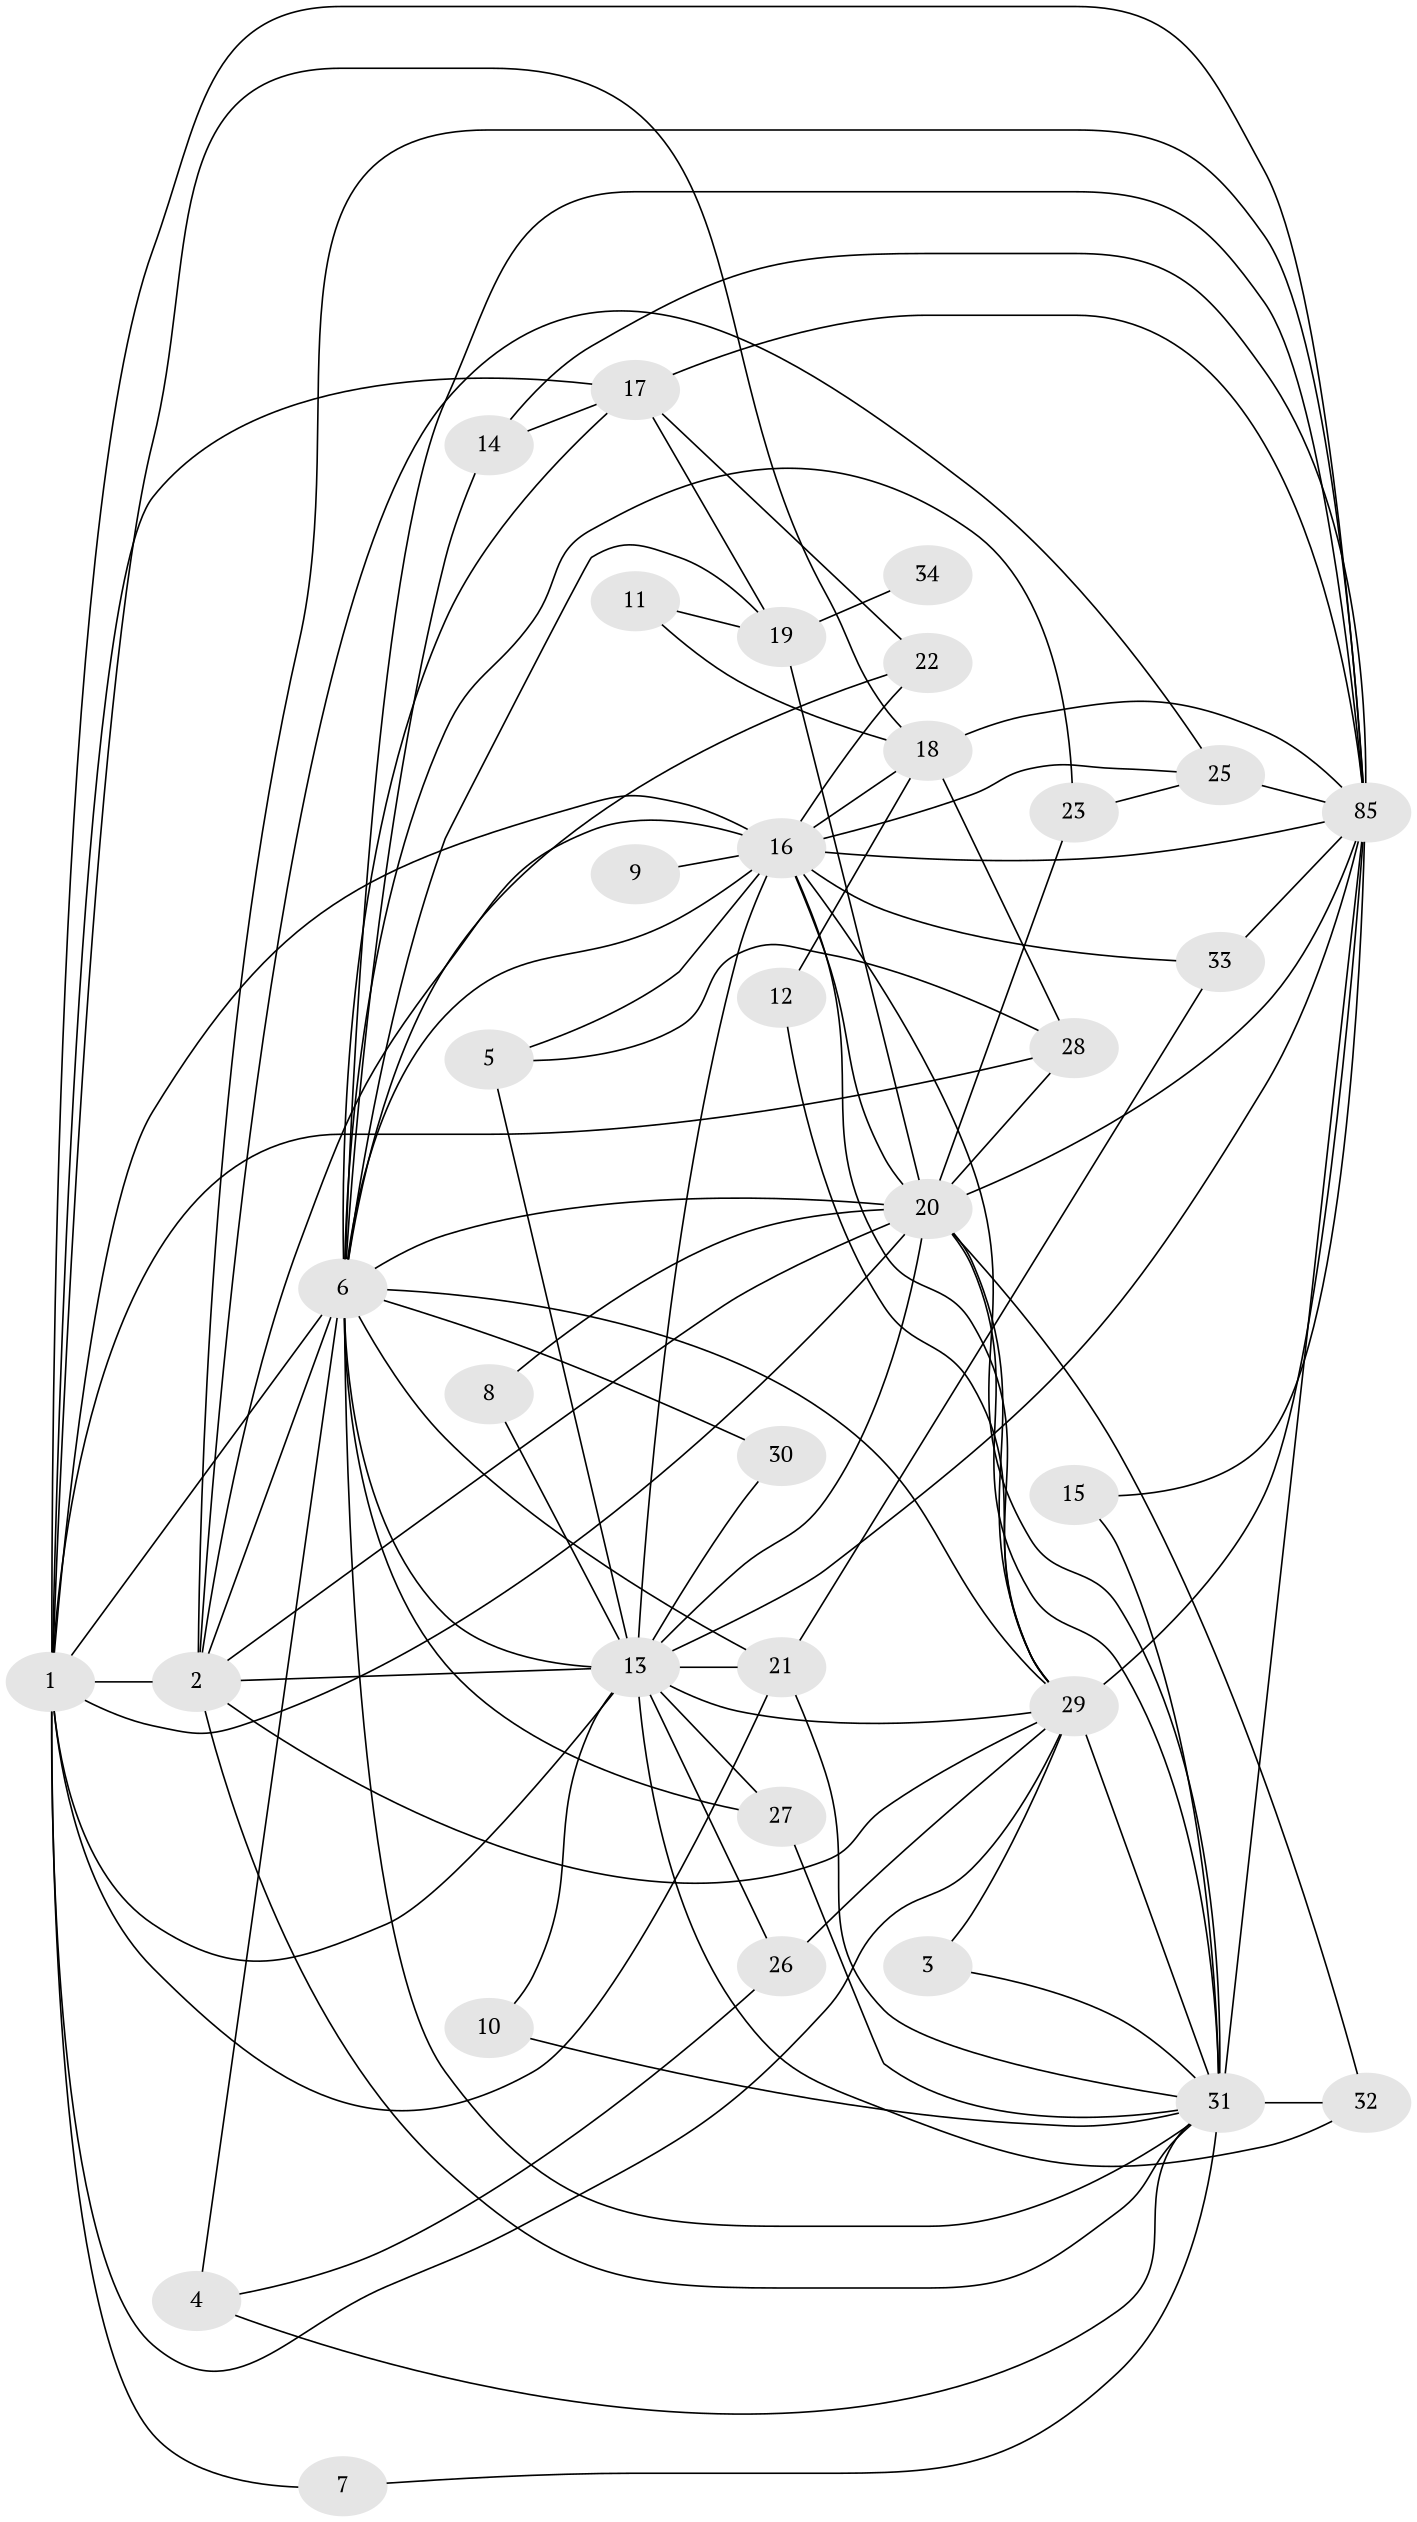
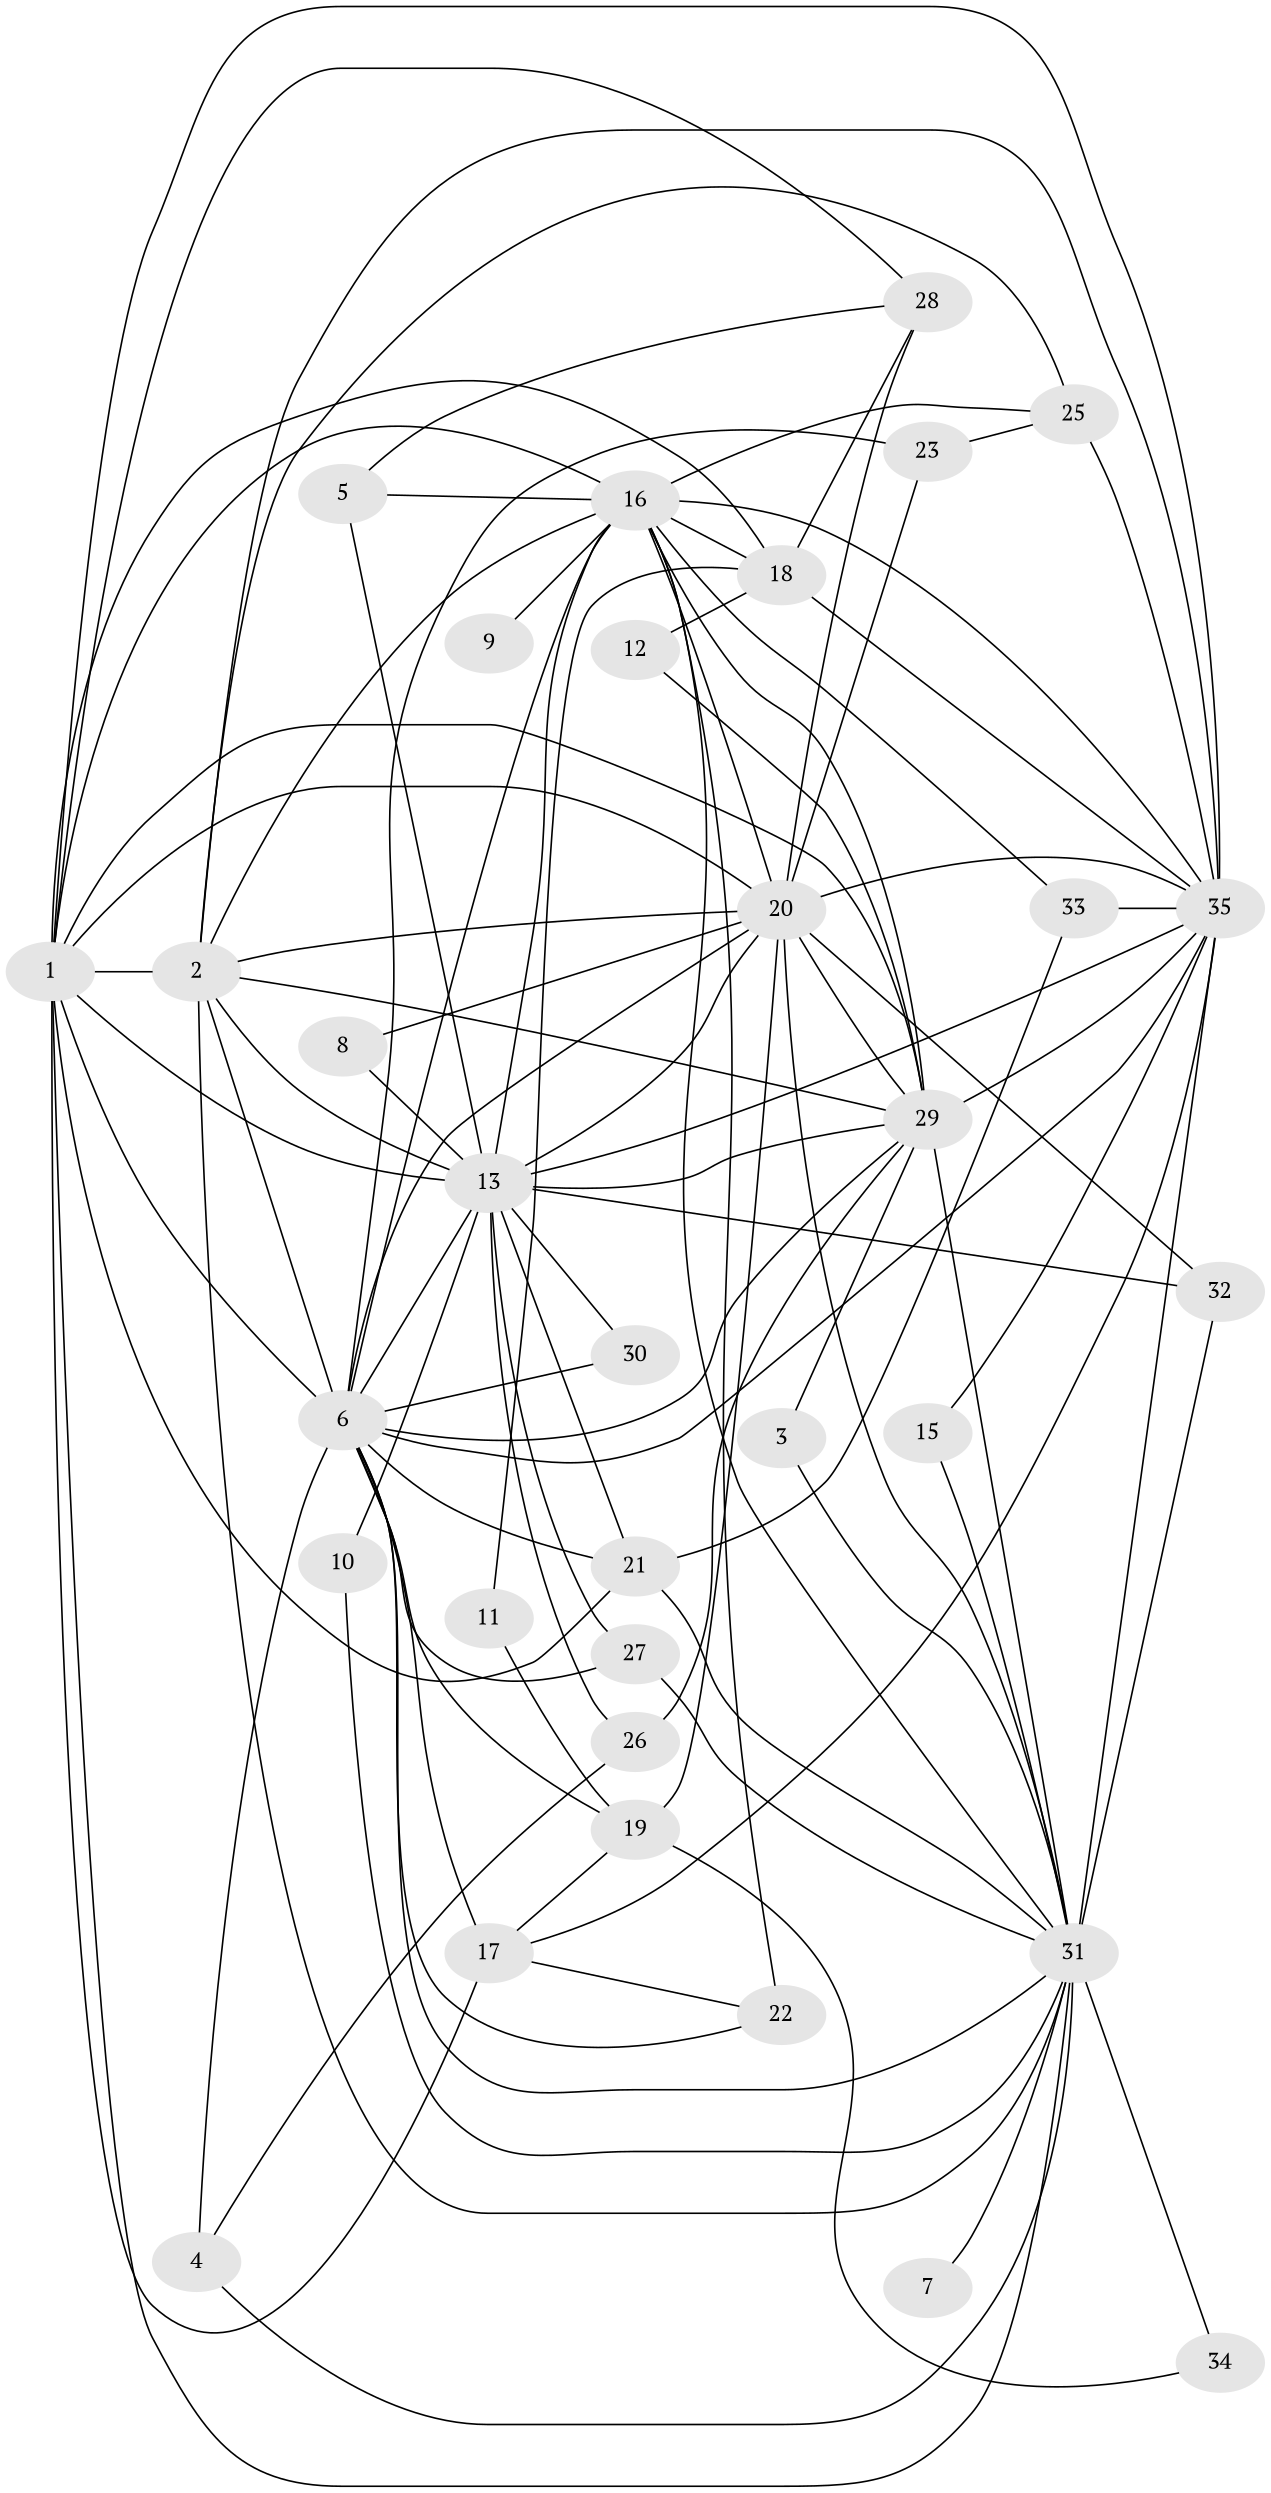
  graph {
    fontname="PT Serif"
    rankdir=LR
    node [color=gray90 fontname="PT Serif" style=filled]
    edge [fontname="PT Serif" weight=1.0]
    1
    2
    6
    13
    16
    17
    18
    20
    21
    28
    29
    31
-   35 [label=85]
+   35
    25
-   14
    19
    22
    23
    27
    30
    26
    32
    33
    34
    3
    4
    5
    7
    8
    9
    10
    11
    12
    15
    1 -- 2 [weight=2.0]
    1 -- 6
    1 -- 13
    1 -- 16
    1 -- 17
    1 -- 18
    1 -- 20
    1 -- 21
    1 -- 28
    1 -- 29
-   1 -- 7
+   1 -- 31
    1 -- 35
    2 -- 6 [weight=2.0]
    2 -- 13 [weight=3.0]
    2 -- 16 [weight=2.0]
    2 -- 20 [weight=2.0]
    2 -- 29 [weight=3.0]
    2 -- 31 [weight=4.0]
    2 -- 35 [weight=2.0]
    2 -- 25
    6 -- 13
    6 -- 16
    6 -- 17
    6 -- 20
    6 -- 21
    6 -- 29 [weight=2.0]
    6 -- 31 [weight=2.0]
    6 -- 35 [weight=2.0]
-   6 -- 14
    6 -- 19
    6 -- 22
    6 -- 23
    6 -- 27
    6 -- 30 [weight=2.0]
    13 -- 16 [weight=2.0]
    13 -- 20 [weight=2.0]
    13 -- 21
    13 -- 29
    13 -- 35
    13 -- 27 [weight=2.0]
    13 -- 30 [weight=2.0]
    13 -- 26
    13 -- 32
    16 -- 18
    16 -- 20
    16 -- 29
    16 -- 31
    16 -- 35
    16 -- 25
    16 -- 22
    16 -- 33
    17 -- 35
    17 -- 19
    17 -- 22
    18 -- 28
    18 -- 35
    20 -- 28
    20 -- 29 [weight=2.0]
    20 -- 31
    20 -- 35
    20 -- 23
    20 -- 32
    21 -- 31 [weight=2.0]
    21 -- 33
    29 -- 31
    29 -- 35 [weight=2.0]
    31 -- 35
    31 -- 32
+   31 -- 34
    25 -- 35
-   14 -- 17
-   14 -- 35
    19 -- 20
    19 -- 34 [weight=2.0]
    23 -- 25
    27 -- 31 [weight=2.0]
    26 -- 29
    33 -- 35 [weight=2.0]
    3 -- 29
    3 -- 31
    4 -- 6
    4 -- 31
    4 -- 26
    5 -- 13
    5 -- 16
    5 -- 28
    7 -- 31
    8 -- 13
    8 -- 20
    9 -- 16
    10 -- 13
    10 -- 31
    11 -- 18
    11 -- 19
    12 -- 18
    12 -- 29
    15 -- 31
    15 -- 35
  }
